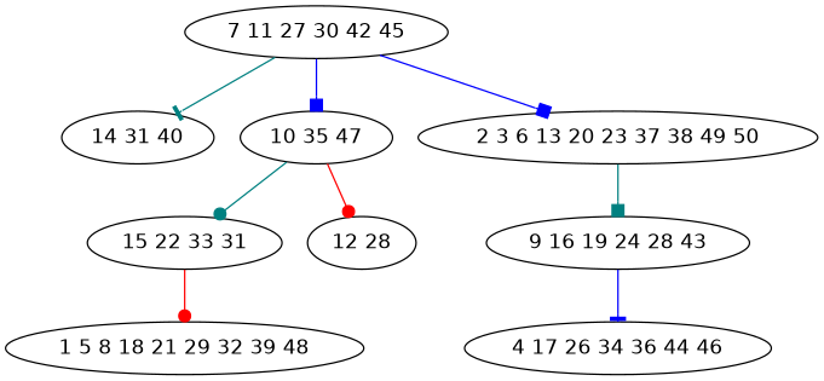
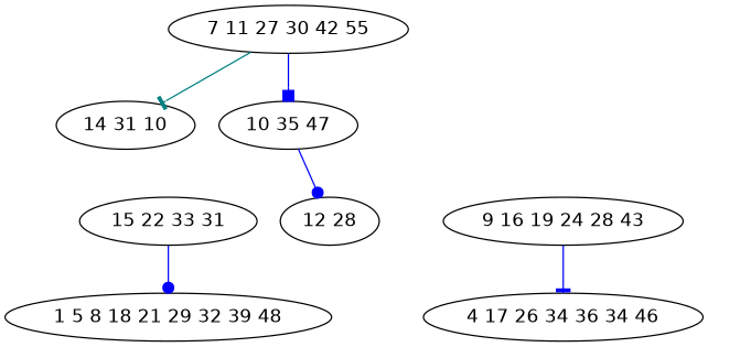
  digraph {
    fontname="DejaVu Sans"
    node [fontname="DejaVu Sans"]
    edge [arrowhead=box color=teal fontname="DejaVu Sans"]
-   n1 [label="7 11 27 30 42 45"]
-   n2 [label="14 31 40"]
+   n1 [label="7 11 27 30 42 55"]
+   n2 [label="14 31 10"]
    n3 [label="10 35 47"]
-   n4 [label="2 3 6 13 20 23 37 38 49 50"]
    n5 [label="15 22 33 31"]
    n6 [label="12 28"]
    n7 [label="9 16 19 24 28 43"]
    n8 [label="1 5 8 18 21 29 32 39 48"]
-   n9 [label="4 17 26 34 36 44 46"]
+   n9 [label="4 17 26 34 36 34 46"]
    n1 -> n2 [arrowhead=tee]
    n1 -> n3 [color=blue]
-   n1 -> n4 [color=blue]
-   n3 -> n5 [arrowhead=dot]
-   n3 -> n6 [arrowhead=dot color=red]
-   n4 -> n7
-   n5 -> n8 [arrowhead=dot color=red]
+   n3 -> n6 [arrowhead=dot color=blue]
+   n5 -> n8 [arrowhead=dot color=blue]
    n7 -> n9 [arrowhead=tee color=blue]
  }
